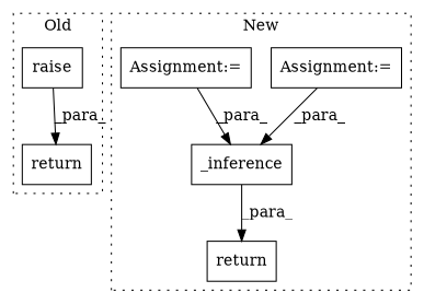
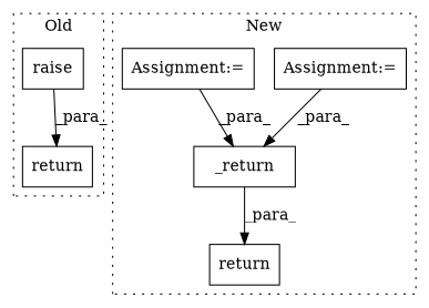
  digraph {
    node [a=41 l=7 shape=box]
    n1 [label=return s=1872]
    n2 [a=32 label=raise s=1879]
-   n3 [a=32 l="11,1" label=_inference s="2085,2152"]
+   n3 [a=32 l="11,1" label=_return s="2085,2152"]
    n4 [a=7 l=11 label="Assignment:=" s=1963]
    n5 [label=return s=2159]
    n6 [a=7 l=1 label="Assignment:=" s=2012]
    subgraph cluster_1 {
      label=Old
      style=dotted
      n1
      n2
    }
    subgraph cluster_2 {
      label=New
      style=dotted
      n3
      n4
      n5
      n6
    }
    n2 -> n1 [label=_para_]
    n3 -> n5 [label=_para_]
    n4 -> n3 [label=_para_]
    n6 -> n3 [label=_para_]
  }
